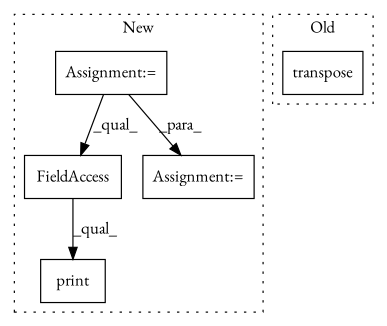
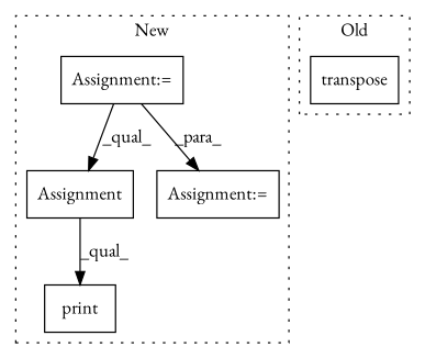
  digraph {
    fontname="EB Garamond"
    node [a=32 fontname="EB Garamond" shape=box]
    edge [fontname="EB Garamond"]
    n1 [l="6,1" label=print s="2899,2914"]
-   n2 [a=22 l=9 label=FieldAccess s=2905]
+   n2 [a=22 l=9 label=Assignment s=2905]
    n3 [a=7 l=10 label="Assignment:=" s=2007]
    n4 [a=7 l="53,2" label="Assignment:=" s="2604,2682"]
    n5 [l=11 label=transpose s=1419]
    subgraph cluster_1 {
      label=New
      style=dotted
      n1
      n2
      n3
      n4
    }
    subgraph cluster_2 {
      label=Old
      style=dotted
      n5
    }
    n2 -> n1 [label=_qual_]
    n3 -> n2 [label=_qual_]
    n3 -> n4 [label=_para_]
  }
